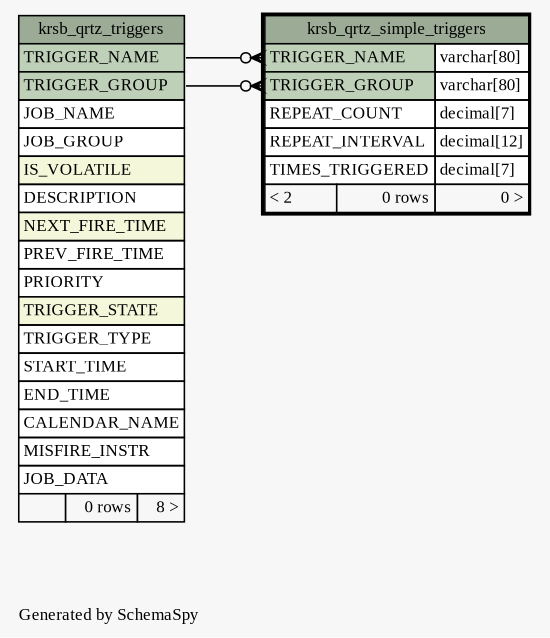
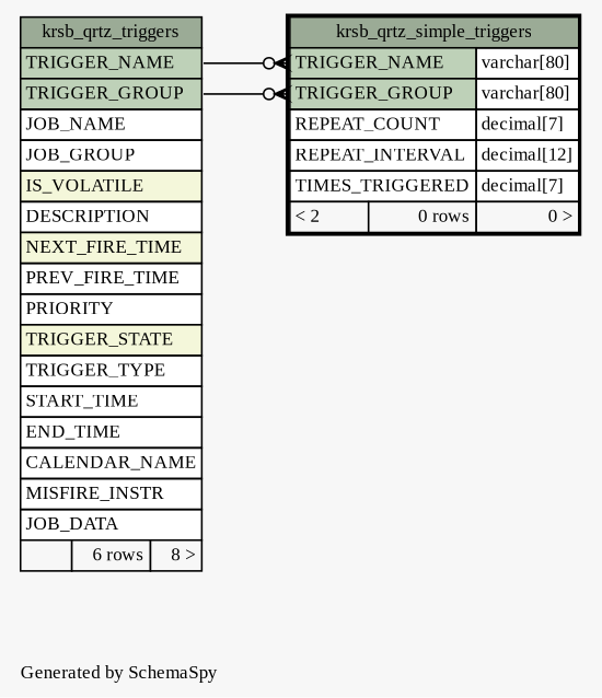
  digraph {
    bgcolor="#f7f7f7"
    fontname="Liberation Serif"
    fontsize=11
    label="\nGenerated by SchemaSpy"
    labeljust=l
    nodesep=0.18
    rankdir=RL
    ranksep=0.46
    node [fontname="Liberation Serif" fontsize=11 shape=plaintext]
    edge [arrowhead=none arrowsize=0.8 arrowtail=crowodot dir=back fontname="Liberation Serif"]
    n1 [label=<     <TABLE BORDER="2" CELLBORDER="1" CELLSPACING="0" BGCOLOR="#ffffff">       <TR><TD COLSPAN="3" BGCOLOR="#9bab96" ALIGN="CENTER">krsb_qrtz_simple_triggers</TD></TR>       <TR><TD PORT="TRIGGER_NAME" COLSPAN="2" BGCOLOR="#bed1b8" ALIGN="LEFT">TRIGGER_NAME</TD><TD PORT="TRIGGER_NAME.type" ALIGN="LEFT">varchar[80]</TD></TR>       <TR><TD PORT="TRIGGER_GROUP" COLSPAN="2" BGCOLOR="#bed1b8" ALIGN="LEFT">TRIGGER_GROUP</TD><TD PORT="TRIGGER_GROUP.type" ALIGN="LEFT">varchar[80]</TD></TR>       <TR><TD PORT="REPEAT_COUNT" COLSPAN="2" ALIGN="LEFT">REPEAT_COUNT</TD><TD PORT="REPEAT_COUNT.type" ALIGN="LEFT">decimal[7]</TD></TR>       <TR><TD PORT="REPEAT_INTERVAL" COLSPAN="2" ALIGN="LEFT">REPEAT_INTERVAL</TD><TD PORT="REPEAT_INTERVAL.type" ALIGN="LEFT">decimal[12]</TD></TR>       <TR><TD PORT="TIMES_TRIGGERED" COLSPAN="2" ALIGN="LEFT">TIMES_TRIGGERED</TD><TD PORT="TIMES_TRIGGERED.type" ALIGN="LEFT">decimal[7]</TD></TR>       <TR><TD ALIGN="LEFT" BGCOLOR="#f7f7f7">&lt; 2</TD><TD ALIGN="RIGHT" BGCOLOR="#f7f7f7">0 rows</TD><TD ALIGN="RIGHT" BGCOLOR="#f7f7f7">0 &gt;</TD></TR>     </TABLE>>]
-   n2 [label=<     <TABLE BORDER="0" CELLBORDER="1" CELLSPACING="0" BGCOLOR="#ffffff">       <TR><TD COLSPAN="3" BGCOLOR="#9bab96" ALIGN="CENTER">krsb_qrtz_triggers</TD></TR>       <TR><TD PORT="TRIGGER_NAME" COLSPAN="3" BGCOLOR="#bed1b8" ALIGN="LEFT">TRIGGER_NAME</TD></TR>       <TR><TD PORT="TRIGGER_GROUP" COLSPAN="3" BGCOLOR="#bed1b8" ALIGN="LEFT">TRIGGER_GROUP</TD></TR>       <TR><TD PORT="JOB_NAME" COLSPAN="3" ALIGN="LEFT">JOB_NAME</TD></TR>       <TR><TD PORT="JOB_GROUP" COLSPAN="3" ALIGN="LEFT">JOB_GROUP</TD></TR>       <TR><TD PORT="IS_VOLATILE" COLSPAN="3" BGCOLOR="#f4f7da" ALIGN="LEFT">IS_VOLATILE</TD></TR>       <TR><TD PORT="DESCRIPTION" COLSPAN="3" ALIGN="LEFT">DESCRIPTION</TD></TR>       <TR><TD PORT="NEXT_FIRE_TIME" COLSPAN="3" BGCOLOR="#f4f7da" ALIGN="LEFT">NEXT_FIRE_TIME</TD></TR>       <TR><TD PORT="PREV_FIRE_TIME" COLSPAN="3" ALIGN="LEFT">PREV_FIRE_TIME</TD></TR>       <TR><TD PORT="PRIORITY" COLSPAN="3" ALIGN="LEFT">PRIORITY</TD></TR>       <TR><TD PORT="TRIGGER_STATE" COLSPAN="3" BGCOLOR="#f4f7da" ALIGN="LEFT">TRIGGER_STATE</TD></TR>       <TR><TD PORT="TRIGGER_TYPE" COLSPAN="3" ALIGN="LEFT">TRIGGER_TYPE</TD></TR>       <TR><TD PORT="START_TIME" COLSPAN="3" ALIGN="LEFT">START_TIME</TD></TR>       <TR><TD PORT="END_TIME" COLSPAN="3" ALIGN="LEFT">END_TIME</TD></TR>       <TR><TD PORT="CALENDAR_NAME" COLSPAN="3" ALIGN="LEFT">CALENDAR_NAME</TD></TR>       <TR><TD PORT="MISFIRE_INSTR" COLSPAN="3" ALIGN="LEFT">MISFIRE_INSTR</TD></TR>       <TR><TD PORT="JOB_DATA" COLSPAN="3" ALIGN="LEFT">JOB_DATA</TD></TR>       <TR><TD ALIGN="LEFT" BGCOLOR="#f7f7f7">  </TD><TD ALIGN="RIGHT" BGCOLOR="#f7f7f7">0 rows</TD><TD ALIGN="RIGHT" BGCOLOR="#f7f7f7">8 &gt;</TD></TR>     </TABLE>>]
+   n2 [label=<     <TABLE BORDER="0" CELLBORDER="1" CELLSPACING="0" BGCOLOR="#ffffff">       <TR><TD COLSPAN="3" BGCOLOR="#9bab96" ALIGN="CENTER">krsb_qrtz_triggers</TD></TR>       <TR><TD PORT="TRIGGER_NAME" COLSPAN="3" BGCOLOR="#bed1b8" ALIGN="LEFT">TRIGGER_NAME</TD></TR>       <TR><TD PORT="TRIGGER_GROUP" COLSPAN="3" BGCOLOR="#bed1b8" ALIGN="LEFT">TRIGGER_GROUP</TD></TR>       <TR><TD PORT="JOB_NAME" COLSPAN="3" ALIGN="LEFT">JOB_NAME</TD></TR>       <TR><TD PORT="JOB_GROUP" COLSPAN="3" ALIGN="LEFT">JOB_GROUP</TD></TR>       <TR><TD PORT="IS_VOLATILE" COLSPAN="3" BGCOLOR="#f4f7da" ALIGN="LEFT">IS_VOLATILE</TD></TR>       <TR><TD PORT="DESCRIPTION" COLSPAN="3" ALIGN="LEFT">DESCRIPTION</TD></TR>       <TR><TD PORT="NEXT_FIRE_TIME" COLSPAN="3" BGCOLOR="#f4f7da" ALIGN="LEFT">NEXT_FIRE_TIME</TD></TR>       <TR><TD PORT="PREV_FIRE_TIME" COLSPAN="3" ALIGN="LEFT">PREV_FIRE_TIME</TD></TR>       <TR><TD PORT="PRIORITY" COLSPAN="3" ALIGN="LEFT">PRIORITY</TD></TR>       <TR><TD PORT="TRIGGER_STATE" COLSPAN="3" BGCOLOR="#f4f7da" ALIGN="LEFT">TRIGGER_STATE</TD></TR>       <TR><TD PORT="TRIGGER_TYPE" COLSPAN="3" ALIGN="LEFT">TRIGGER_TYPE</TD></TR>       <TR><TD PORT="START_TIME" COLSPAN="3" ALIGN="LEFT">START_TIME</TD></TR>       <TR><TD PORT="END_TIME" COLSPAN="3" ALIGN="LEFT">END_TIME</TD></TR>       <TR><TD PORT="CALENDAR_NAME" COLSPAN="3" ALIGN="LEFT">CALENDAR_NAME</TD></TR>       <TR><TD PORT="MISFIRE_INSTR" COLSPAN="3" ALIGN="LEFT">MISFIRE_INSTR</TD></TR>       <TR><TD PORT="JOB_DATA" COLSPAN="3" ALIGN="LEFT">JOB_DATA</TD></TR>       <TR><TD ALIGN="LEFT" BGCOLOR="#f7f7f7">  </TD><TD ALIGN="RIGHT" BGCOLOR="#f7f7f7">6 rows</TD><TD ALIGN="RIGHT" BGCOLOR="#f7f7f7">8 &gt;</TD></TR>     </TABLE>>]
    n1 -> n2 [headport="TRIGGER_GROUP:e" tailport="TRIGGER_GROUP:w"]
    n1 -> n2 [headport="TRIGGER_NAME:e" tailport="TRIGGER_NAME:w"]
  }
